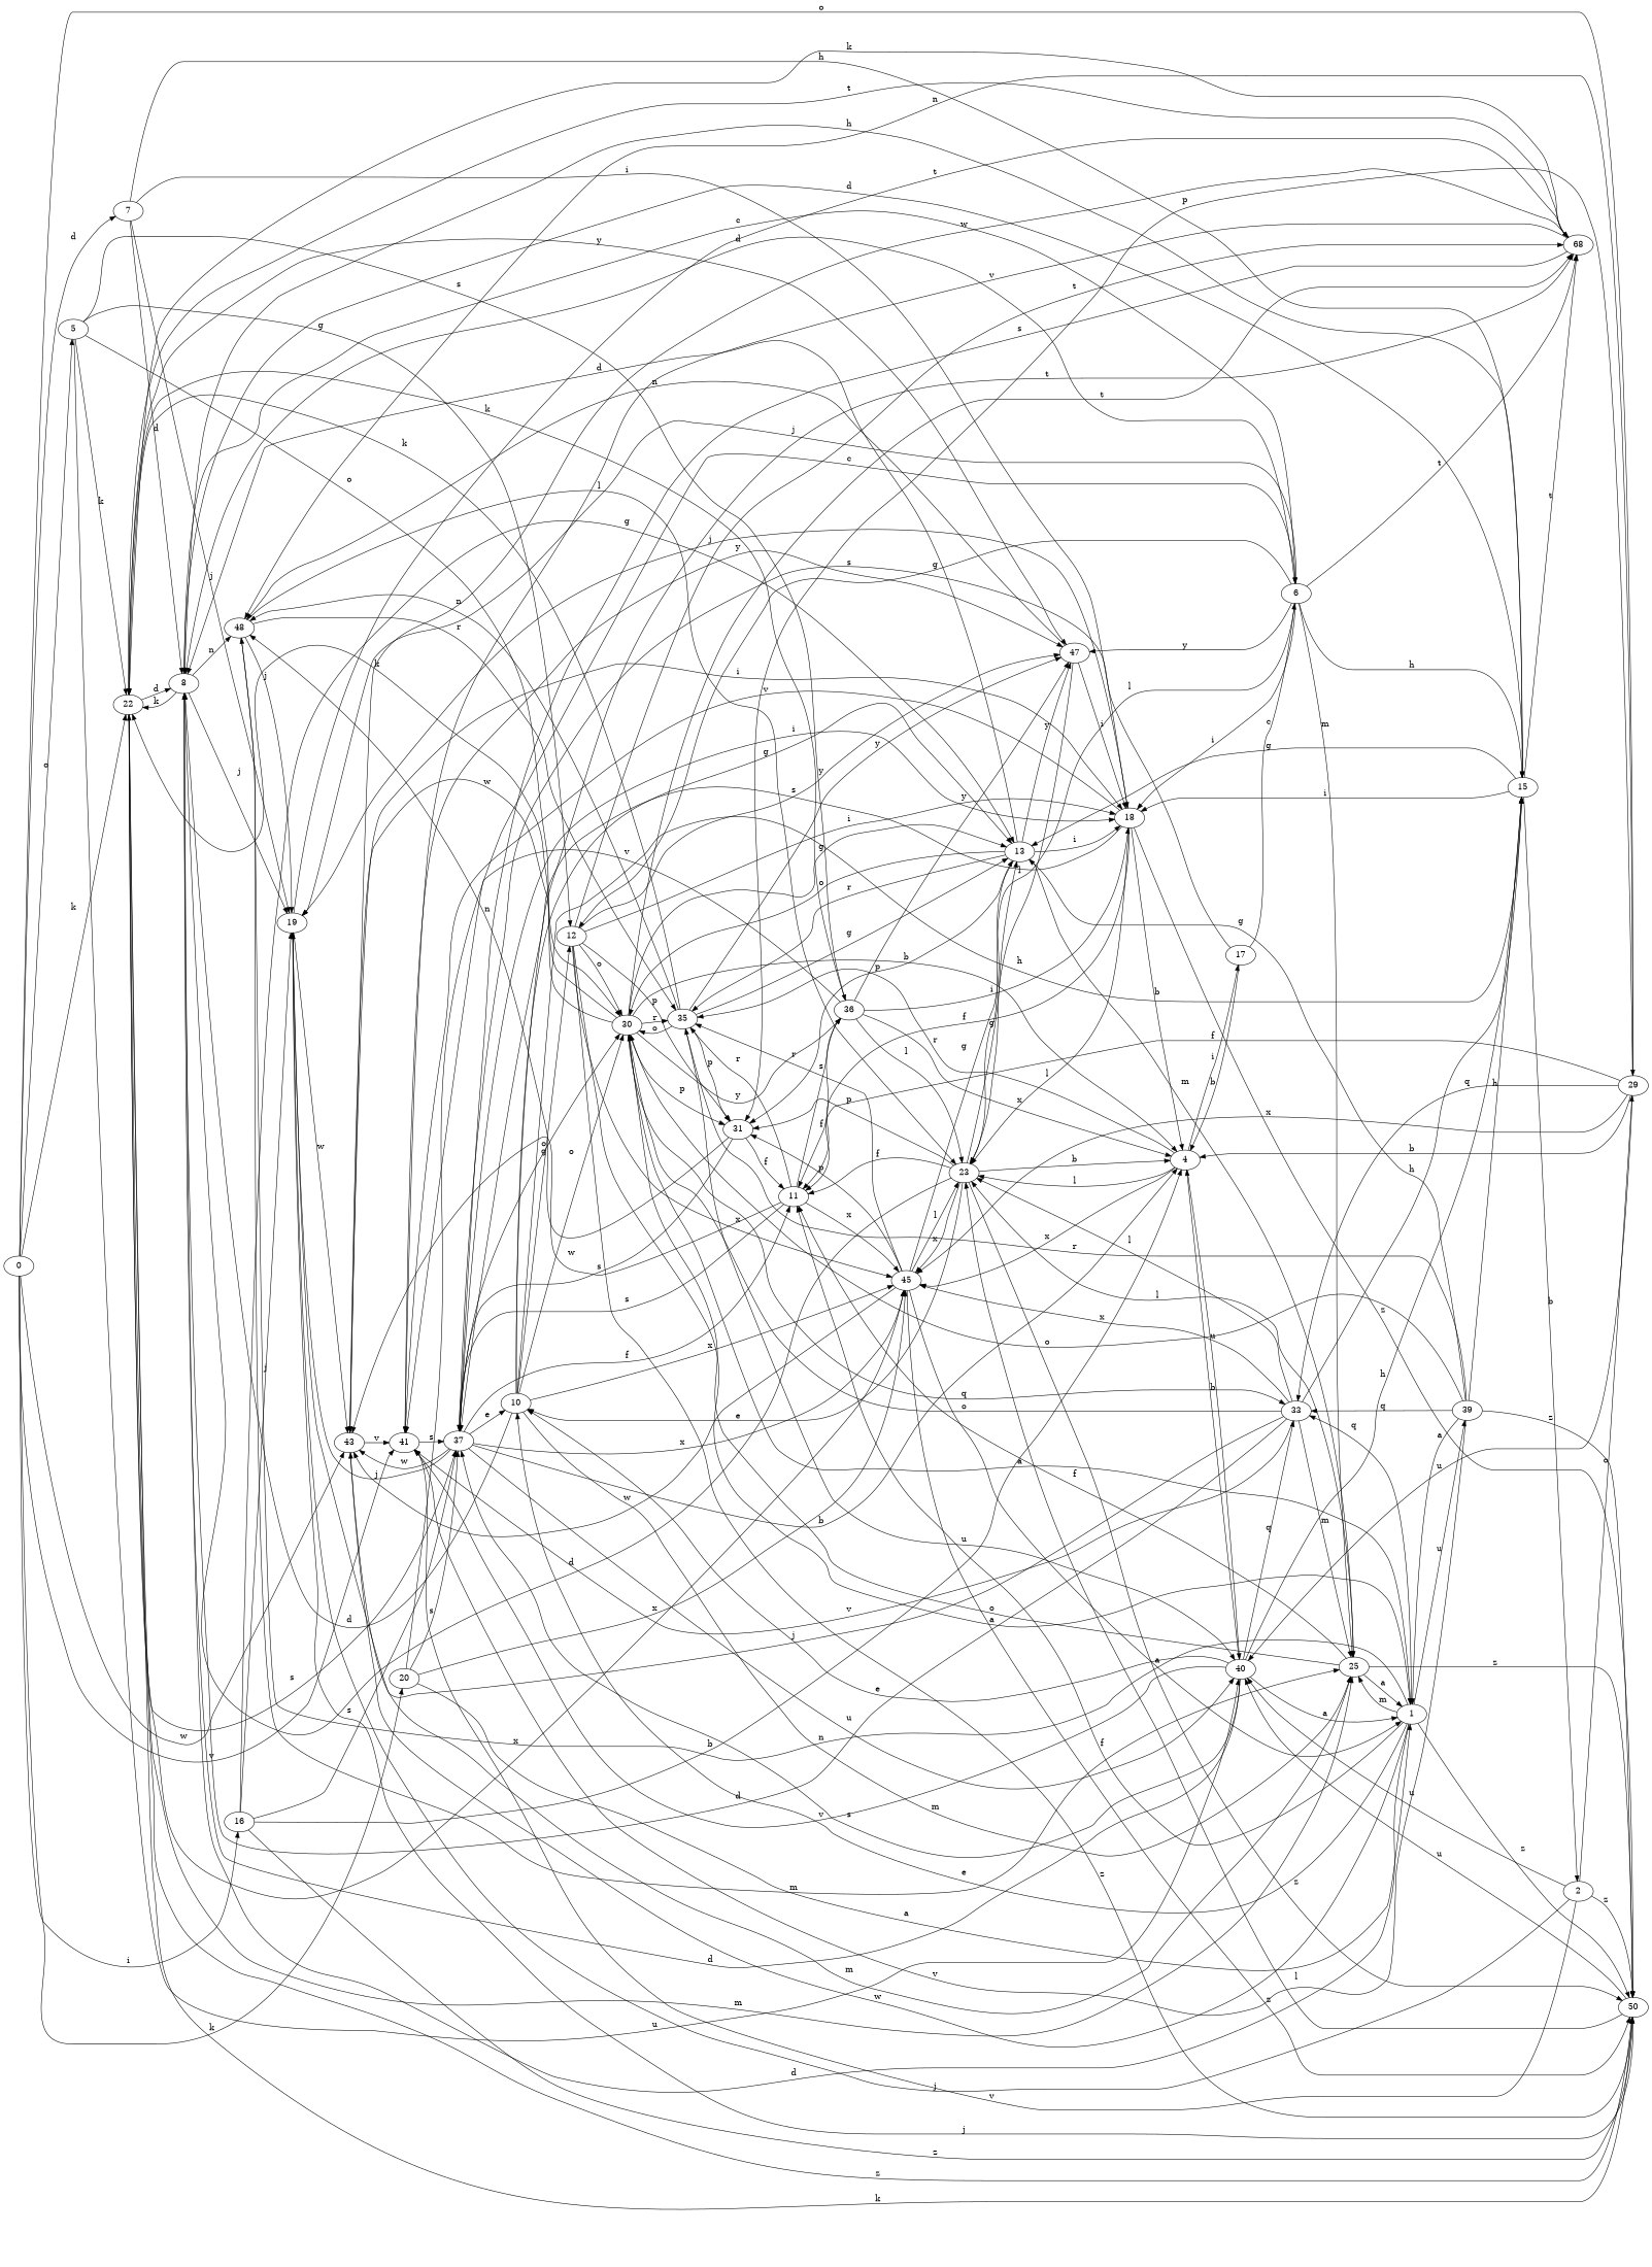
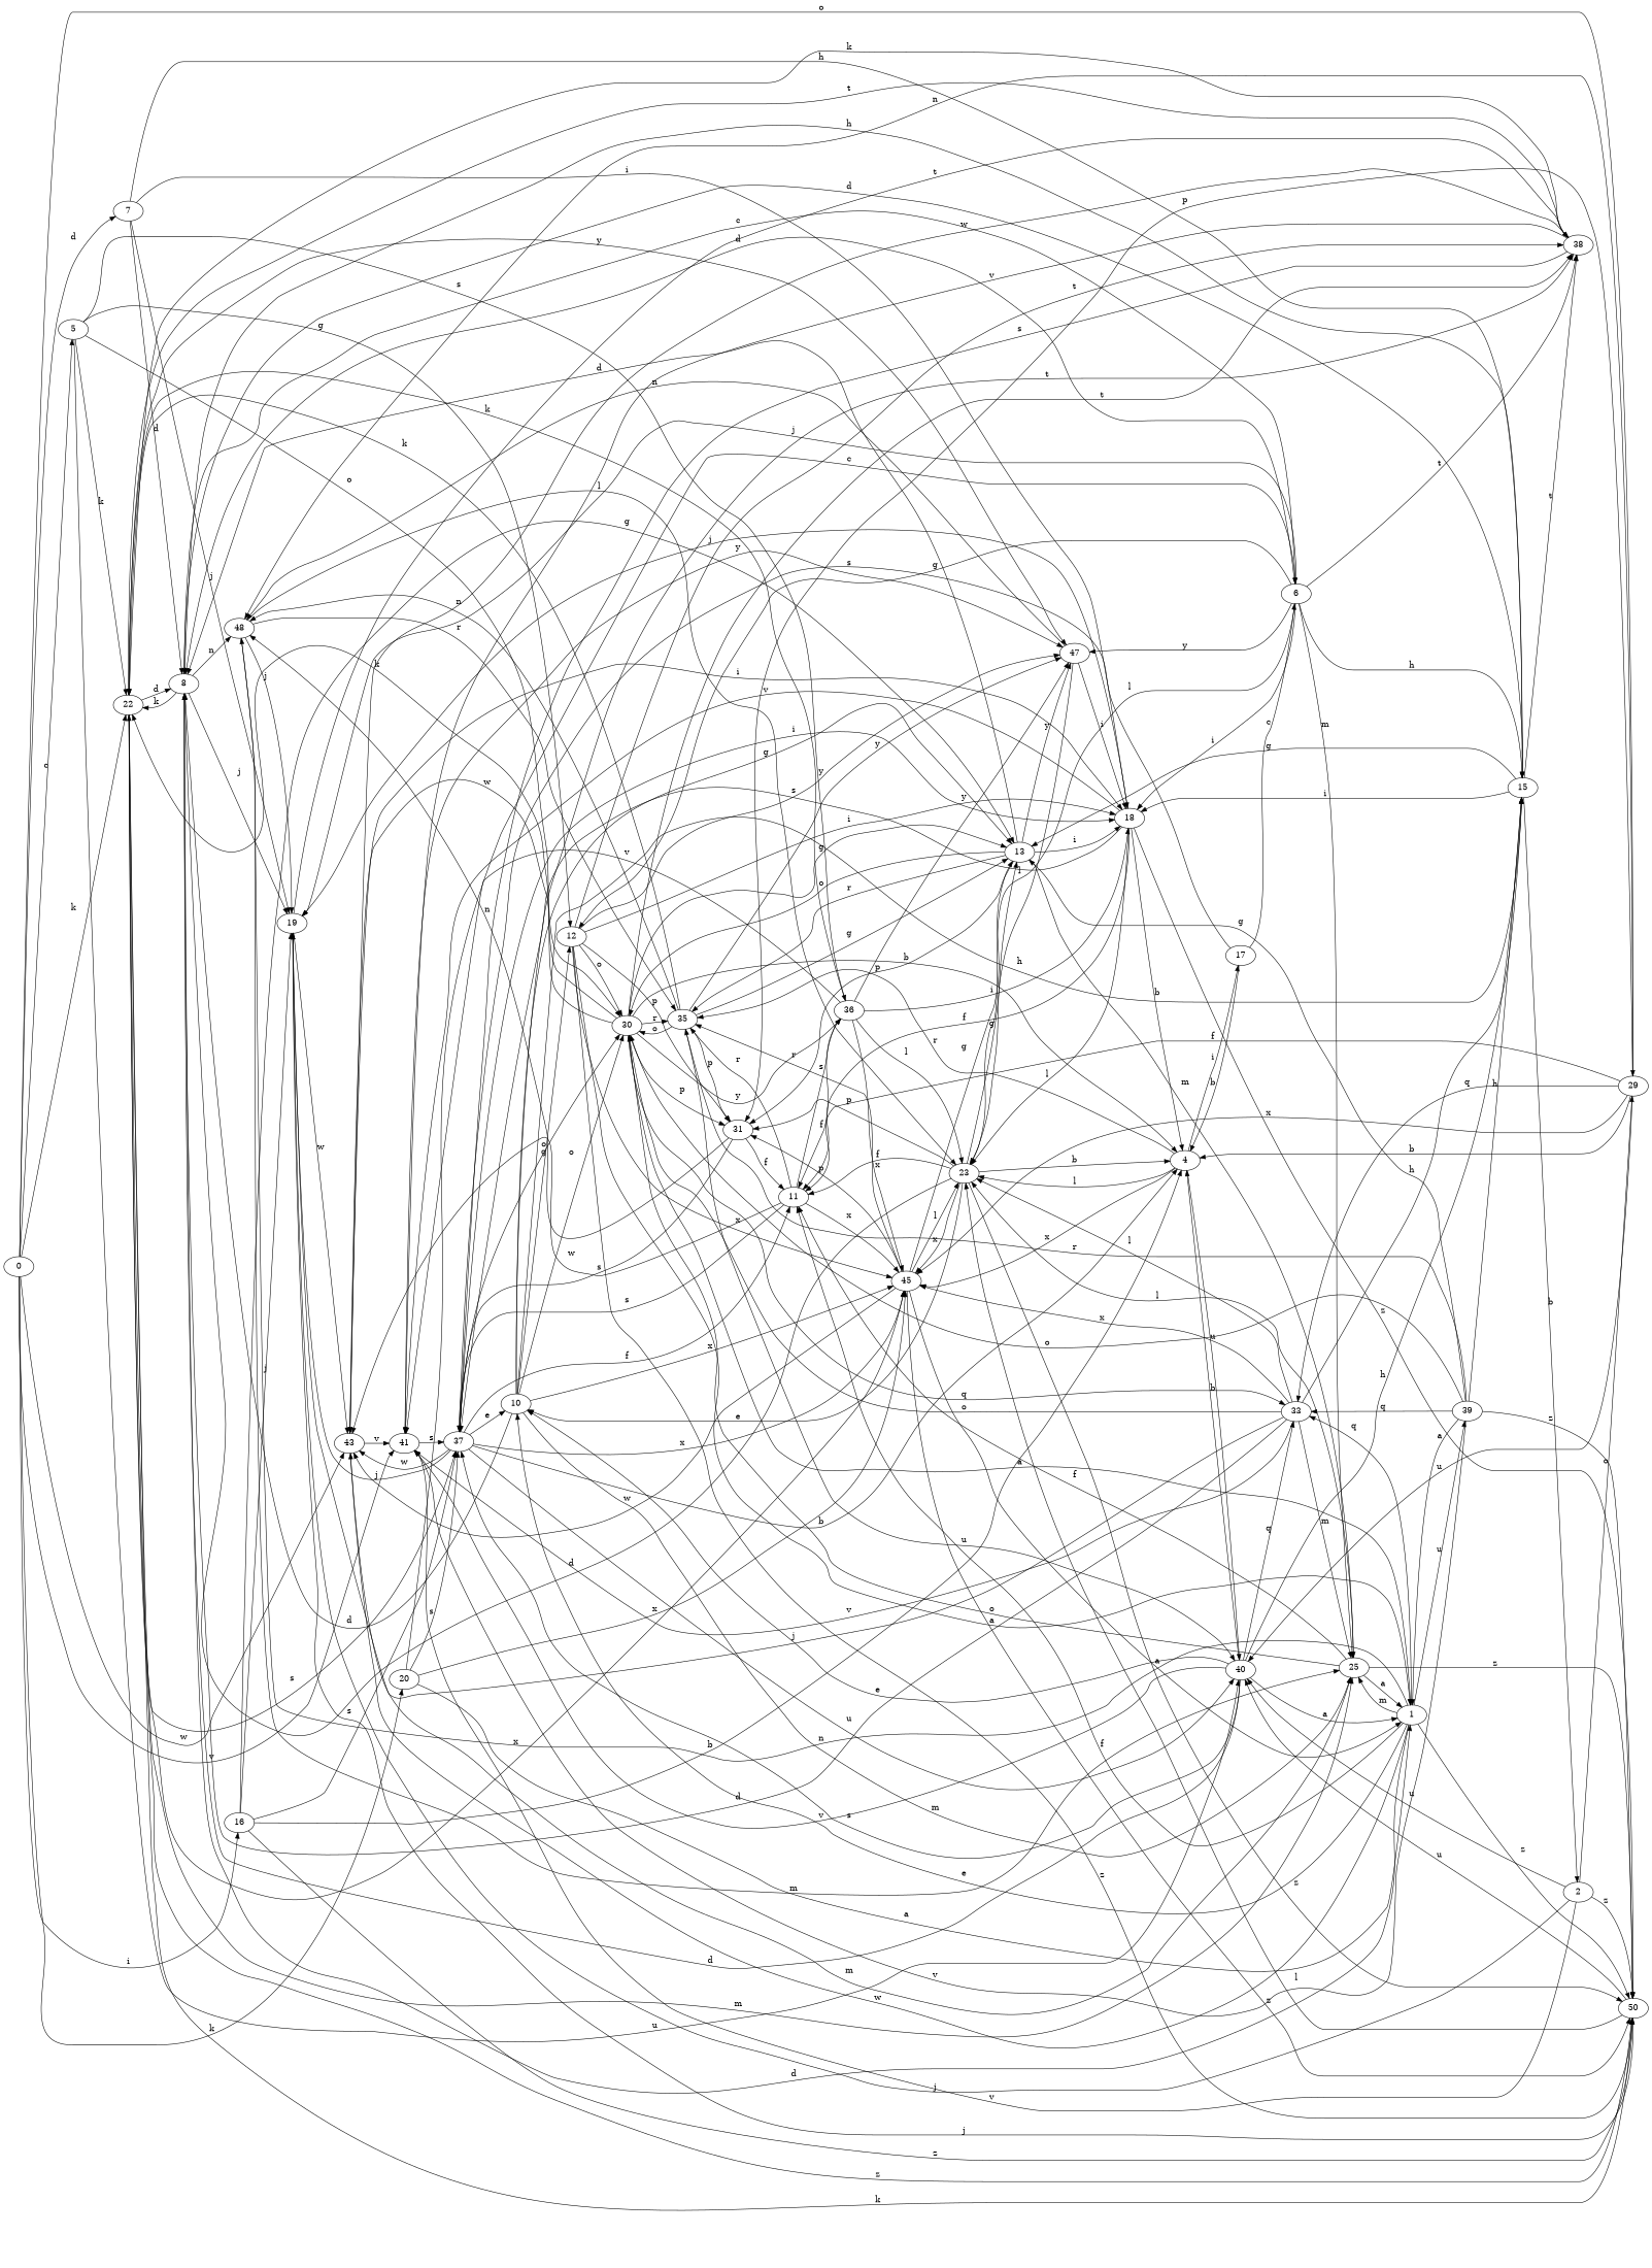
  strict digraph {
    rankdir=LR
    0
    5
    7
    16
    20
    22
    29
    41
    43
    40
    12
    30
    36
    8
    19
    15
    18
    50
    n19 [label=4]
    13
    37
    1
    45
    6
    25
-   38 [label=68]
+   38
    47
    11
    n29 [label=48]
    33
    31
    10
    39
    35
    23
    2
    17
-   0 -> 5 [label=o]
+   0 -> 5 [label=c]
    0 -> 7 [label=d]
    0 -> 16 [label=i]
    0 -> 20 [label=k]
    0 -> 22 [label=k]
    0 -> 29 [label=o]
    0 -> 41 [label=v]
    0 -> 43 [label=w]
    5 -> 22 [label=k]
    5 -> 40 [label=u]
    5 -> 12 [label=g]
    5 -> 30 [label=o]
    5 -> 36 [label=s]
    7 -> 8 [label=d]
    7 -> 19 [label=j]
    7 -> 15 [label=h]
    7 -> 18 [label=i]
    16 -> 19 [label=j]
    16 -> 50 [label=z]
    16 -> n19 [label=b]
    16 -> 13 [label=g]
    16 -> 37 [label=s]
    20 -> 37 [label=s]
    20 -> 1 [label=a]
    20 -> 45 [label=x]
    20 -> 6 [label=c]
    22 -> 8 [label=d]
    22 -> 50 [label=z]
    22 -> 37 [label=s]
    22 -> 45 [label=x]
    22 -> 25 [label=m]
    22 -> 38 [label=t]
    22 -> 47 [label=y]
    29 -> 40 [label=u]
    29 -> n19 [label=b]
    29 -> 45 [label=x]
    29 -> 11 [label=f]
    29 -> n29 [label=n]
    29 -> 33 [label=q]
    29 -> 31 [label=p]
    41 -> 37 [label=s]
    41 -> 47 [label=y]
    43 -> 41 [label=v]
    43 -> 18 [label=i]
    43 -> 25 [label=m]
    40 -> 41 [label=v]
    40 -> 8 [label=d]
    40 -> 15 [label=h]
    40 -> n19 [label=b]
    40 -> 37 [label=s]
    40 -> 1 [label=a]
    40 -> 33 [label=q]
    40 -> 10 [label=e]
    12 -> 30 [label=o]
    12 -> 18 [label=i]
    12 -> 50 [label=z]
    12 -> 1 [label=a]
    12 -> 45 [label=x]
    12 -> 38 [label=t]
    12 -> 47 [label=y]
    12 -> 31 [label=p]
    30 -> 22 [label=k]
    30 -> 43 [label=w]
    30 -> 36 [label=y]
    30 -> n19 [label=b]
    30 -> 13 [label=g]
    30 -> 1 [label=a]
    30 -> 38 [label=t]
    30 -> 33 [label=q]
    30 -> 31 [label=p]
    30 -> 35 [label=r]
    36 -> 22 [label=k]
    36 -> 41 [label=v]
    36 -> 18 [label=i]
-   36 -> n19 [label=x]
+   36 -> 45 [label=x]
    36 -> 47 [label=y]
    36 -> 11 [label=f]
    36 -> 23 [label=l]
    8 -> 22 [label=k]
    8 -> 19 [label=j]
    8 -> 15 [label=h]
    8 -> 6 [label=c]
    8 -> n29 [label=n]
    19 -> 43 [label=w]
    19 -> 38 [label=t]
    15 -> 8 [label=d]
    15 -> 18 [label=i]
    15 -> 13 [label=g]
    15 -> 38 [label=t]
    15 -> 2 [label=b]
    18 -> 41 [label=v]
    18 -> 19 [label=j]
    18 -> 50 [label=z]
    18 -> n19 [label=b]
    18 -> 37 [label=s]
    18 -> 11 [label=f]
    18 -> 23 [label=l]
    50 -> 22 [label=k]
    50 -> 40 [label=u]
    50 -> 19 [label=j]
    50 -> 23 [label=l]
    n19 -> 40 [label=u]
    n19 -> 45 [label=x]
    n19 -> 35 [label=r]
    n19 -> 23 [label=l]
    n19 -> 17 [label=i]
    13 -> 30 [label=o]
    13 -> 8 [label=d]
    13 -> 18 [label=i]
    13 -> 25 [label=m]
    13 -> 47 [label=y]
    13 -> 31 [label=p]
    13 -> 35 [label=r]
    37 -> 43 [label=w]
    37 -> 40 [label=u]
    37 -> 30 [label=o]
    37 -> 19 [label=j]
    37 -> 18 [label=i]
    37 -> n19 [label=b]
    37 -> 45 [label=x]
    37 -> 11 [label=f]
    37 -> 10 [label=e]
    1 -> 43 [label=w]
    1 -> 8 [label=d]
    1 -> 50 [label=z]
    1 -> 25 [label=m]
    1 -> 11 [label=f]
    1 -> n29 [label=n]
    1 -> 33 [label=q]
    1 -> 10 [label=e]
    1 -> 39 [label=u]
    45 -> 43 [label=w]
    45 -> 50 [label=z]
    45 -> 13 [label=g]
    45 -> 1 [label=a]
    45 -> 31 [label=p]
    45 -> 35 [label=r]
    45 -> 23 [label=l]
    6 -> 12 [label=g]
    6 -> 8 [label=d]
    6 -> 19 [label=j]
    6 -> 15 [label=h]
    6 -> 18 [label=i]
    6 -> 25 [label=m]
    6 -> 38 [label=t]
    6 -> 47 [label=y]
    6 -> 23 [label=l]
    25 -> 30 [label=o]
    25 -> 50 [label=z]
    25 -> 1 [label=a]
    25 -> 11 [label=f]
    25 -> 23 [label=l]
    38 -> 22 [label=k]
    38 -> 41 [label=v]
    38 -> 43 [label=w]
    38 -> 37 [label=s]
    47 -> 18 [label=i]
    47 -> n29 [label=n]
    47 -> 23 [label=l]
    11 -> 43 [label=w]
    11 -> 36 [label=s]
    11 -> 37 [label=s]
    11 -> 45 [label=x]
    11 -> 35 [label=r]
    n29 -> 19 [label=j]
    n29 -> 25 [label=m]
    n29 -> 35 [label=r]
    n29 -> 23 [label=l]
    33 -> 41 [label=v]
    33 -> 30 [label=o]
    33 -> 8 [label=d]
    33 -> 19 [label=j]
    33 -> 15 [label=h]
    33 -> 45 [label=x]
    33 -> 25 [label=m]
    33 -> 23 [label=l]
    31 -> 37 [label=s]
    31 -> 11 [label=f]
    31 -> n29 [label=n]
    10 -> 12 [label=g]
    10 -> 30 [label=o]
    10 -> 8 [label=d]
    10 -> 15 [label=h]
    10 -> 13 [label=g]
    10 -> 45 [label=x]
    10 -> 25 [label=m]
    10 -> 38 [label=t]
    39 -> 41 [label=v]
    39 -> 30 [label=o]
    39 -> 15 [label=h]
    39 -> 50 [label=z]
    39 -> 13 [label=g]
    39 -> 1 [label=a]
    39 -> 33 [label=q]
    39 -> 35 [label=r]
    35 -> 22 [label=k]
    35 -> 40 [label=u]
    35 -> 30 [label=o]
    35 -> 13 [label=g]
    35 -> 47 [label=y]
    35 -> n29 [label=n]
    35 -> 31 [label=p]
    23 -> 8 [label=d]
    23 -> 50 [label=z]
    23 -> n19 [label=b]
    23 -> 13 [label=g]
    23 -> 45 [label=x]
    23 -> 11 [label=f]
    23 -> 31 [label=p]
    23 -> 10 [label=e]
    2 -> 29 [label=o]
    2 -> 41 [label=v]
    2 -> 40 [label=u]
    2 -> 19 [label=j]
    2 -> 50 [label=z]
    17 -> n19 [label=b]
    17 -> 37 [label=s]
    17 -> 6 [label=c]
  }
